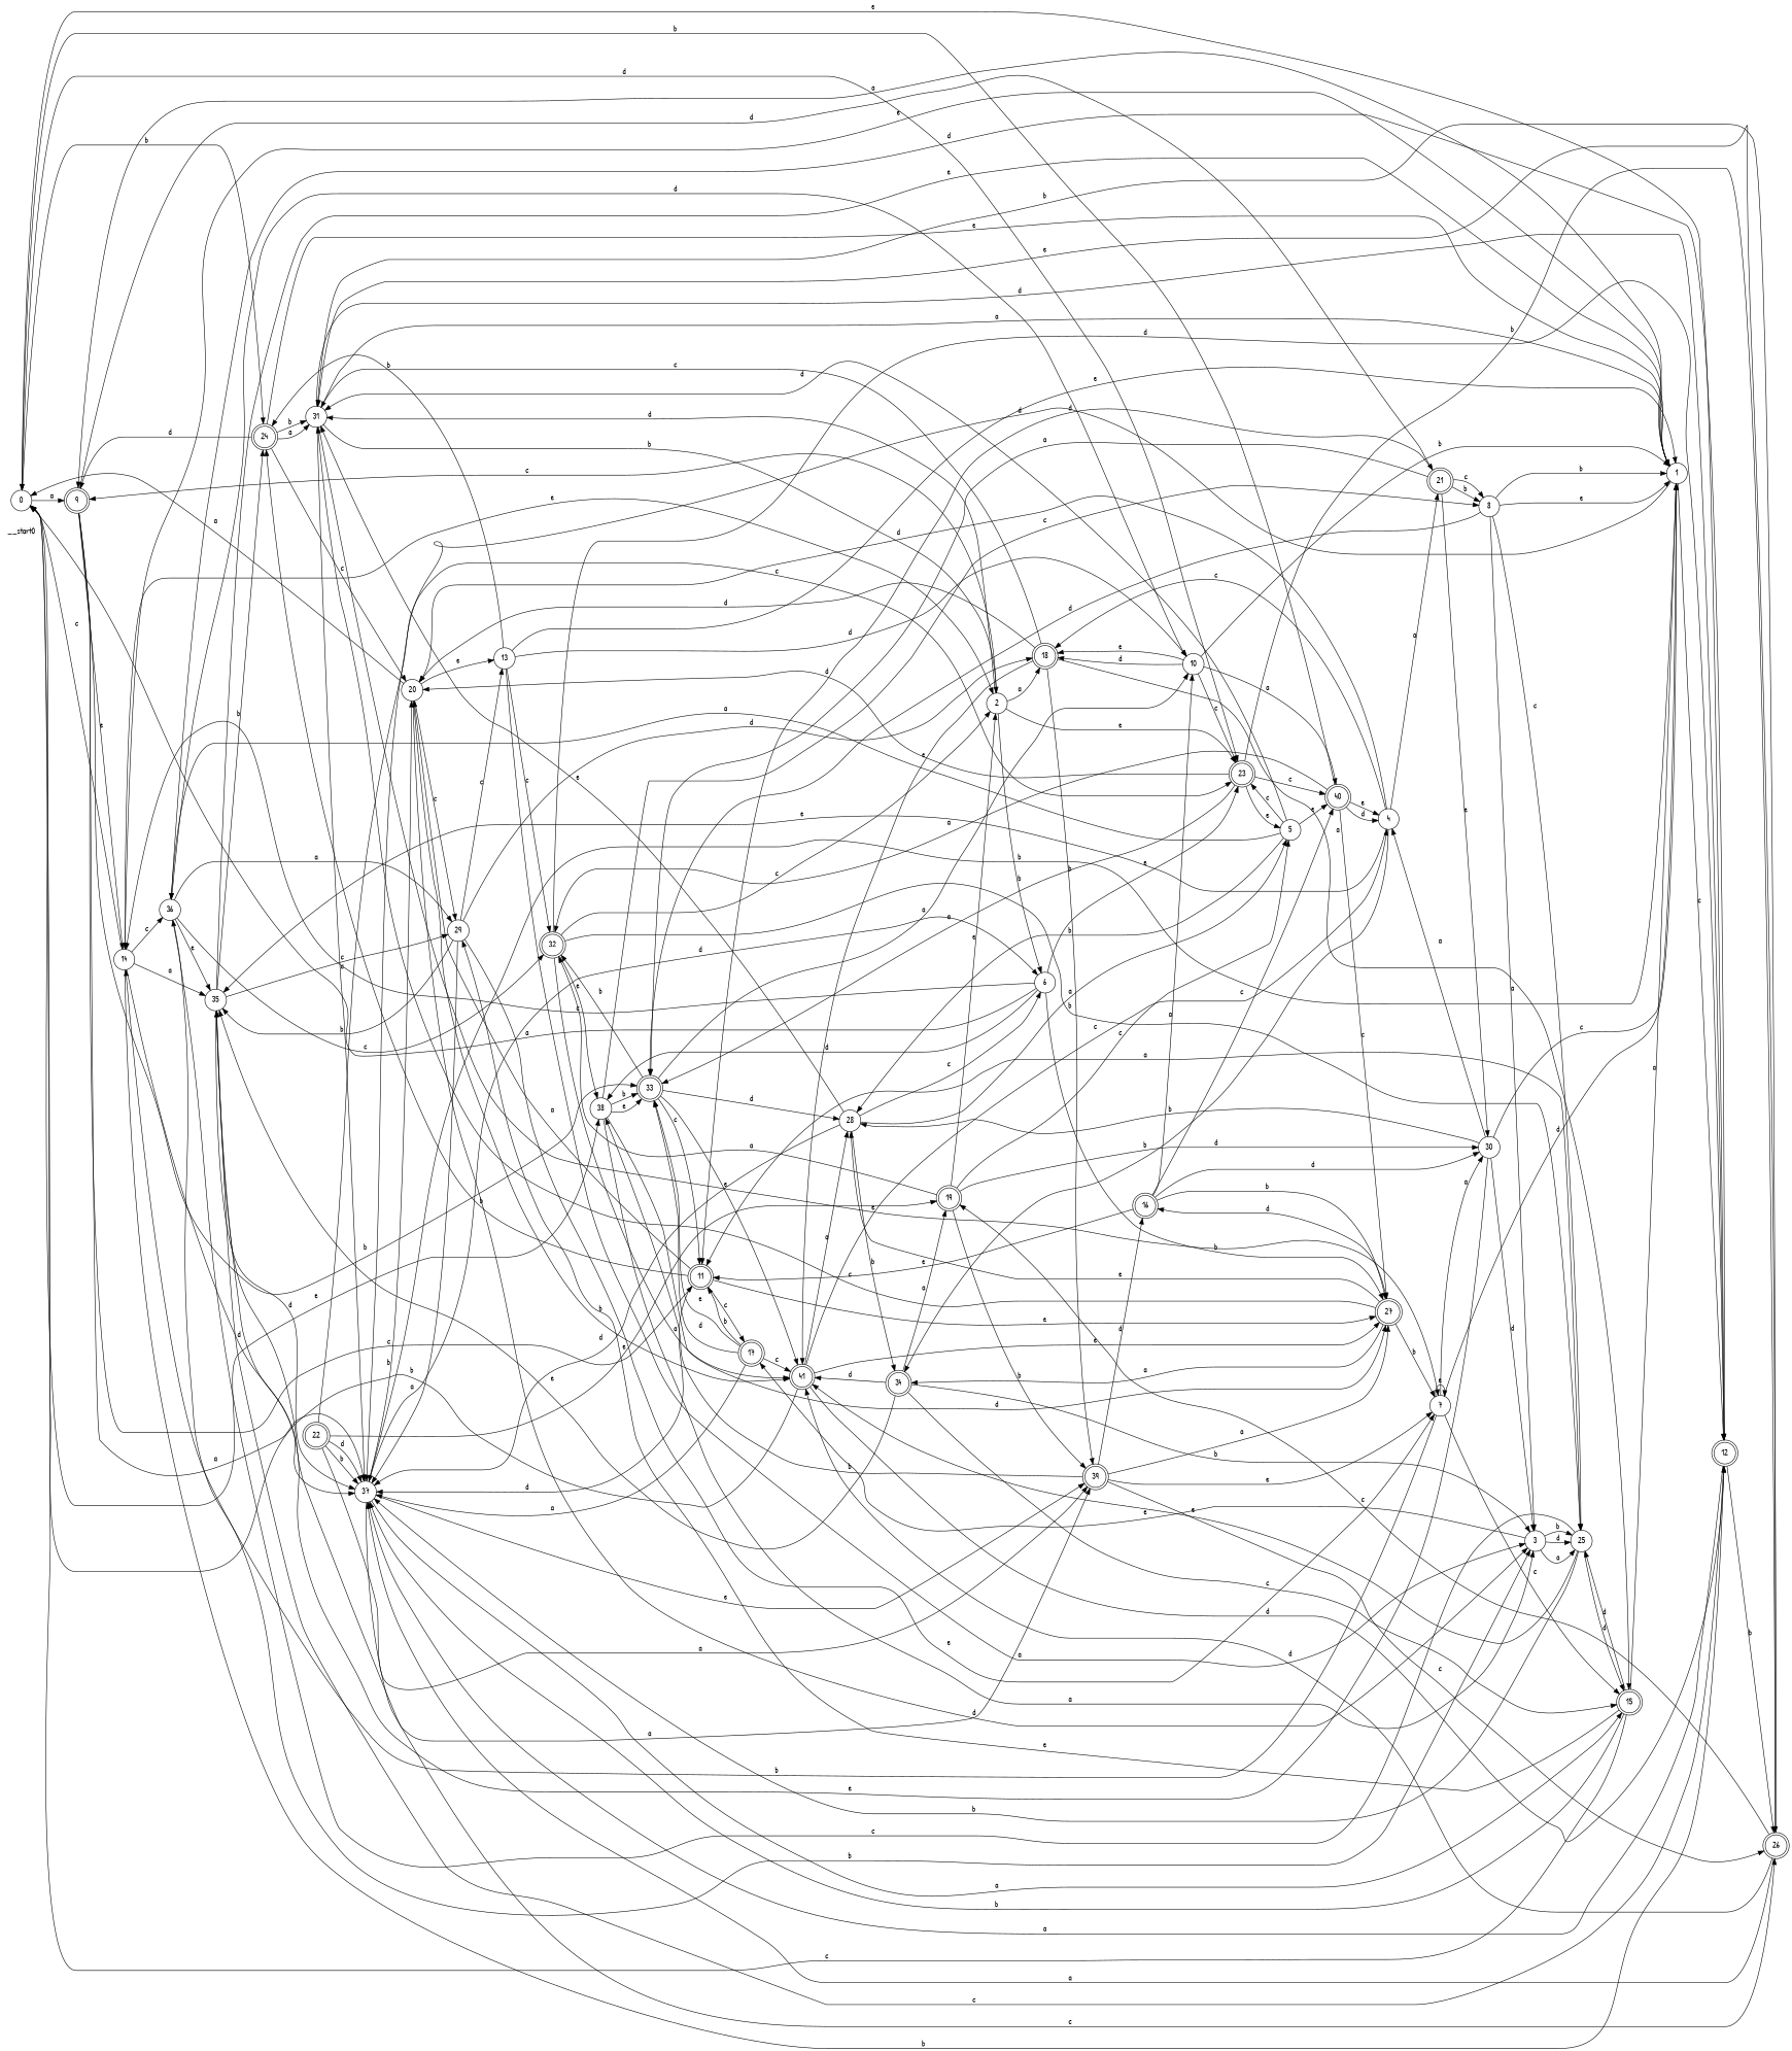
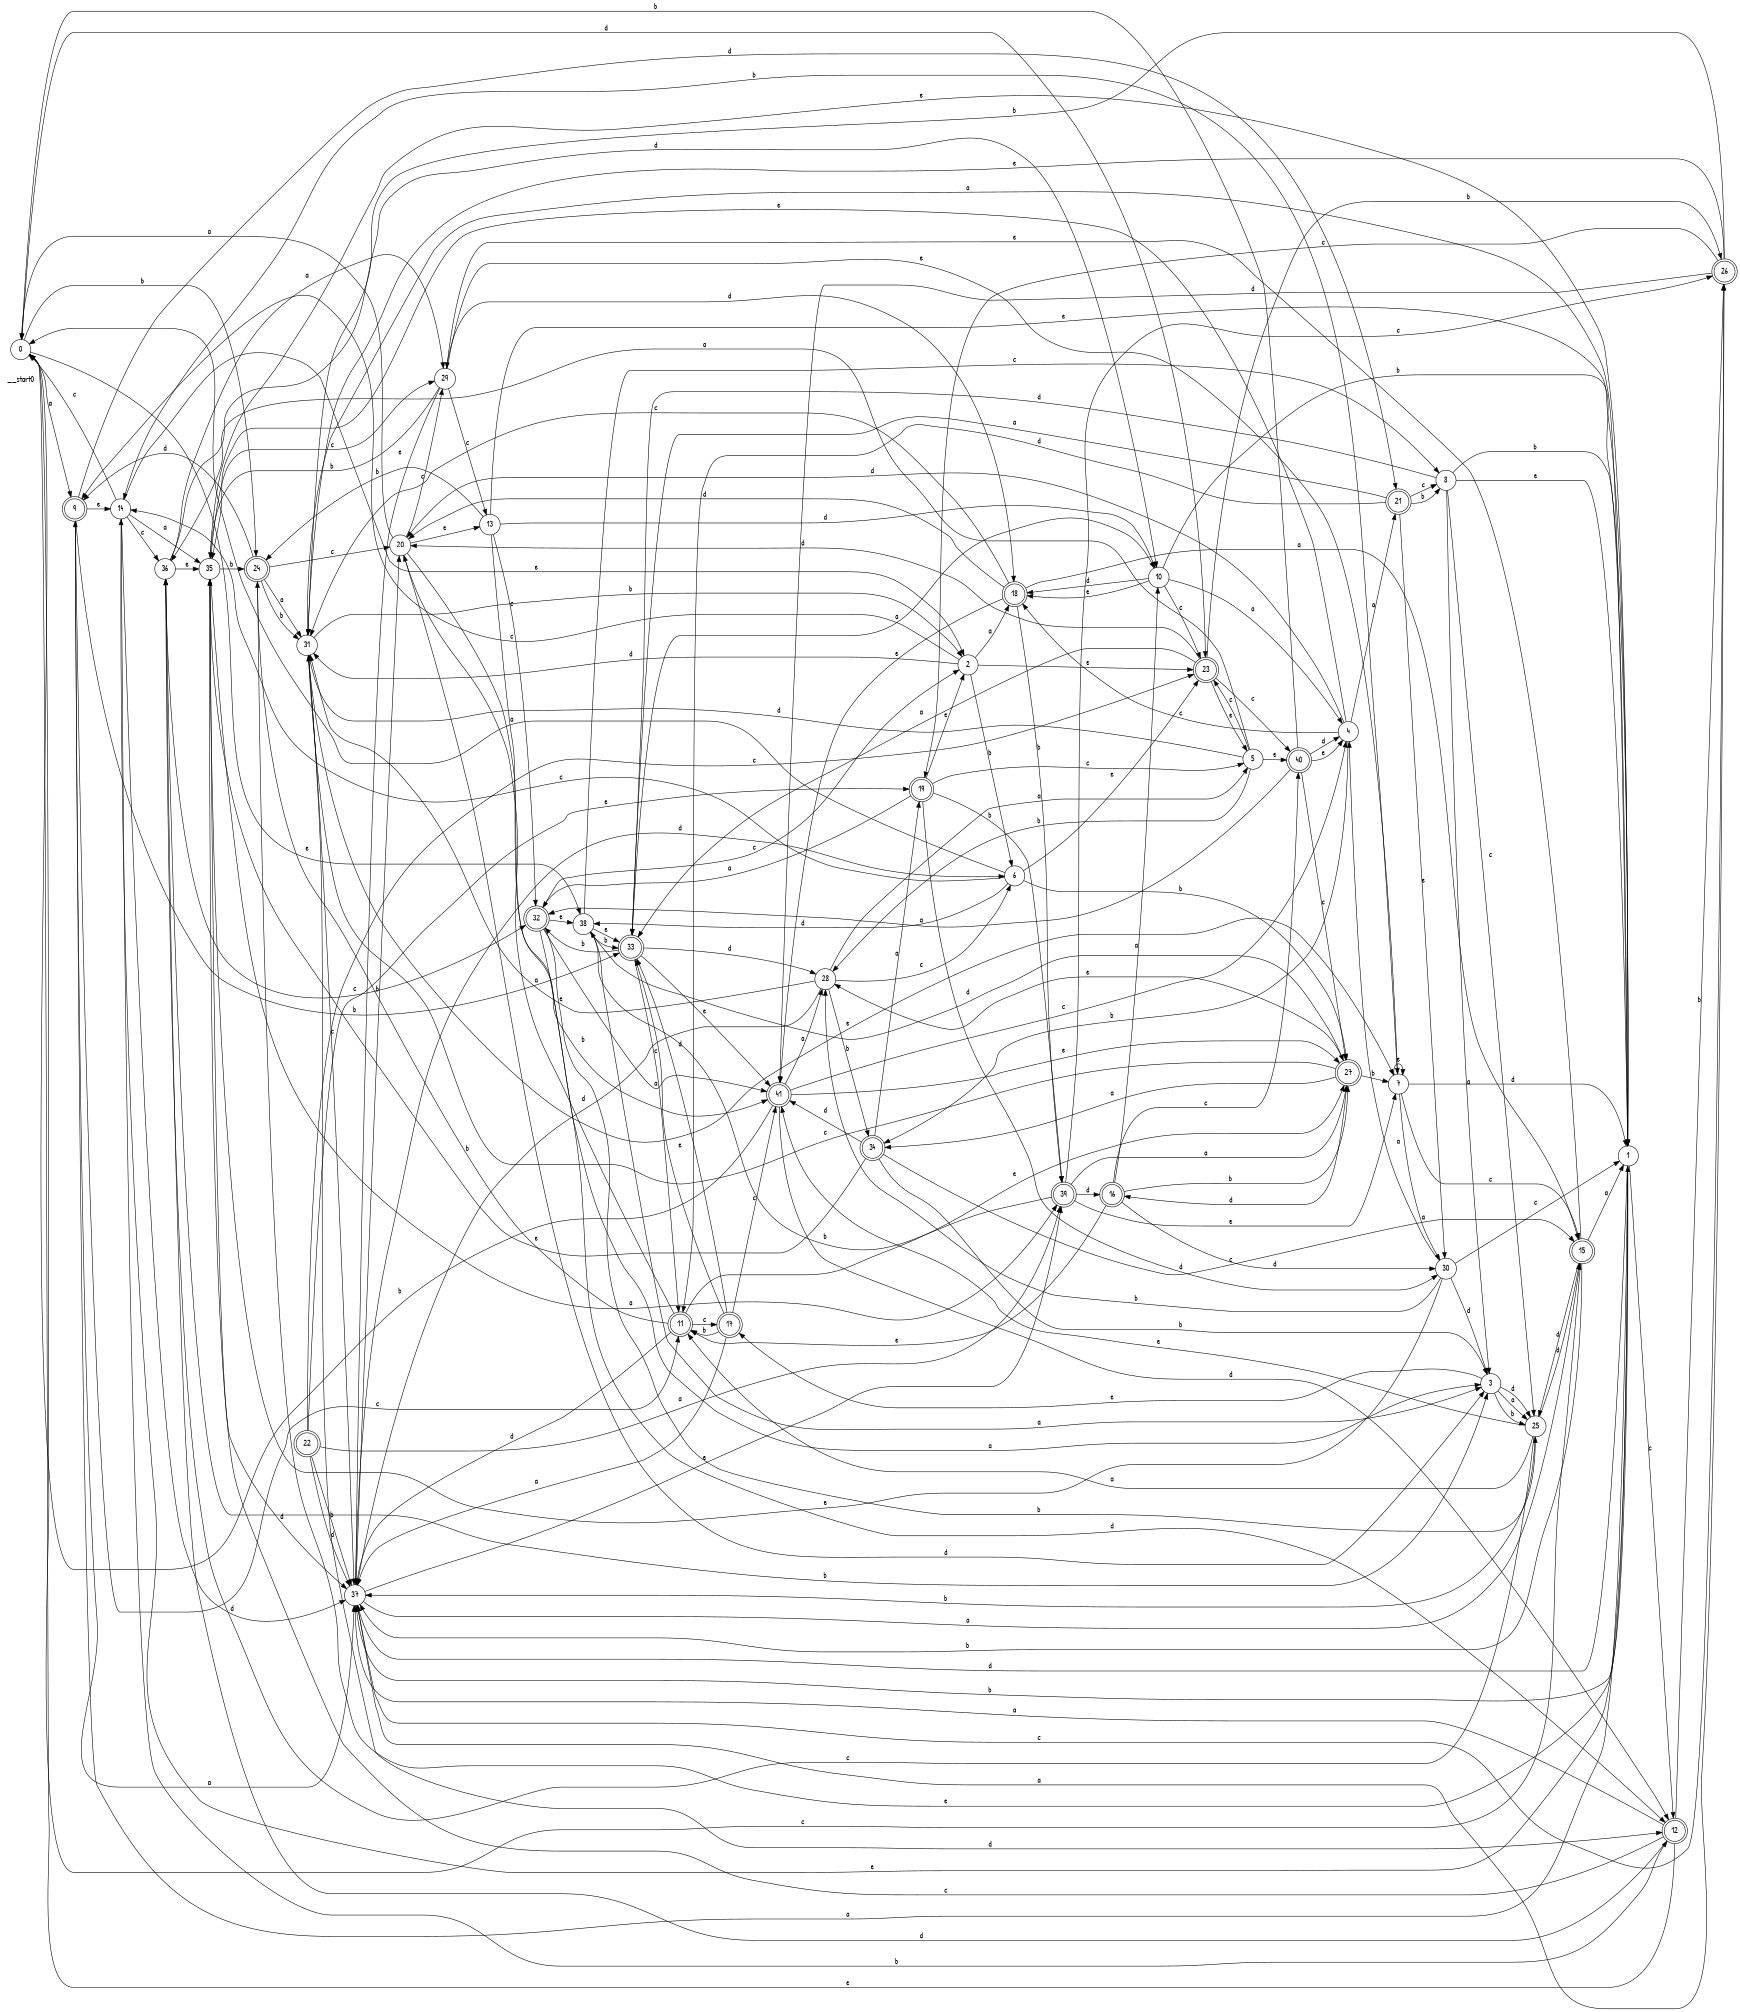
  digraph {
    fontname="Patrick Hand"
    rankdir=LR
    node [fontname="Patrick Hand" shape=circle color=black fillcolor=white style=filled]
    edge [fontname="Patrick Hand"]
    __start0 [shape=none color="" fillcolor="" style=""]
    n2 [label=0]
    n3 [label=9 shape=doublecircle style="rounded,filled"]
    n4 [label=23 shape=doublecircle style="rounded,filled"]
    n5 [label=24 shape=doublecircle style="rounded,filled"]
    n6 [label=38]
    n7 [label=14]
    n8 [label=37]
    n9 [label=21 shape=doublecircle style="rounded,filled"]
    n10 [label=33 shape=doublecircle style="rounded,filled"]
    n11 [label=11 shape=doublecircle style="rounded,filled"]
    n12 [label=12 shape=doublecircle style="rounded,filled"]
    n13 [label=2]
    n14 [label=35]
    n15 [label=36]
    n16 [label=20]
    n17 [label=5]
    n18 [label=40 shape=doublecircle style="rounded,filled"]
    n19 [label=26 shape=doublecircle style="rounded,filled"]
    n20 [label=1]
    n21 [label=31]
    n22 [label=3]
    n23 [label=27 shape=doublecircle style="rounded,filled"]
    n24 [label=8]
    n25 [label=6]
    n26 [label=15 shape=doublecircle style="rounded,filled"]
    n27 [label=39 shape=doublecircle style="rounded,filled"]
    n28 [label=18 shape=doublecircle style="rounded,filled"]
    n29 [label=41 shape=doublecircle style="rounded,filled"]
    n30 [label=7]
    n31 [label=17 shape=doublecircle style="rounded,filled"]
    n32 [label=25]
    n33 [label=4]
    n34 [label=34 shape=doublecircle style="rounded,filled"]
    n35 [label=13]
    n36 [label=29]
    n37 [label=30]
    n38 [label=19 shape=doublecircle style="rounded,filled"]
    n39 [label=28]
    n40 [label=10]
    n41 [label=32 shape=doublecircle style="rounded,filled"]
    n42 [label=16 shape=doublecircle style="rounded,filled"]
    n43 [label=22 shape=doublecircle style="rounded,filled"]
    n2 -> n3 [label=a]
    n2 -> n4 [label=d]
    n2 -> n5 [label=b]
    n2 -> n6 [label=e]
    n3 -> n7 [label=e]
    n3 -> n8 [label=a]
    n3 -> n9 [label=d]
    n3 -> n10 [label=b]
    n3 -> n11 [label=c]
    n4 -> n10 [label=a]
    n4 -> n16 [label=d]
    n4 -> n17 [label=e]
    n4 -> n18 [label=c]
    n4 -> n19 [label=b]
    n5 -> n3 [label=d]
    n5 -> n16 [label=c]
    n5 -> n20 [label=e]
    n5 -> n21 [label=a]
    n5 -> n21 [label=b]
    n6 -> n10 [label=b]
    n6 -> n10 [label=e]
    n6 -> n22 [label=a]
    n6 -> n23 [label=d]
    n6 -> n24 [label=c]
    n7 -> n2 [label=c]
    n7 -> n8 [label=d]
    n7 -> n12 [label=b]
    n7 -> n13 [label=e]
    n7 -> n14 [label=a]
    n7 -> n15 [label=c]
    n8 -> n16 [label=b]
    n8 -> n19 [label=c]
    n8 -> n25 [label=d]
    n8 -> n26 [label=a]
    n8 -> n27 [label=e]
    n9 -> n10 [label=a]
    n9 -> n11 [label=d]
    n9 -> n24 [label=b]
    n9 -> n24 [label=c]
    n9 -> n37 [label=e]
    n10 -> n11 [label=c]
    n10 -> n29 [label=e]
    n10 -> n39 [label=d]
    n10 -> n40 [label=a]
    n10 -> n41 [label=b]
    n11 -> n5 [label=b]
    n11 -> n8 [label=d]
    n11 -> n16 [label=a]
    n11 -> n23 [label=e]
    n11 -> n31 [label=c]
    n12 -> n2 [label=e]
    n12 -> n8 [label=a]
    n12 -> n14 [label=c]
    n12 -> n15 [label=d]
    n12 -> n19 [label=b]
    n13 -> n3 [label=c]
    n13 -> n4 [label=e]
    n13 -> n21 [label=d]
    n13 -> n25 [label=b]
    n13 -> n28 [label=a]
    n14 -> n5 [label=b]
    n14 -> n8 [label=d]
    n14 -> n20 [label=e]
    n14 -> n27 [label=a]
    n14 -> n36 [label=c]
    n15 -> n14 [label=e]
    n15 -> n22 [label=b]
    n15 -> n36 [label=a]
    n15 -> n40 [label=d]
    n15 -> n41 [label=c]
    n16 -> n2 [label=a]
    n16 -> n22 [label=d]
    n16 -> n29 [label=b]
    n16 -> n35 [label=e]
    n16 -> n36 [label=c]
    n17 -> n4 [label=c]
    n17 -> n15 [label=a]
    n17 -> n18 [label=e]
    n17 -> n21 [label=d]
    n17 -> n39 [label=b]
    n18 -> n2 [label=b]
    n18 -> n23 [label=c]
    n18 -> n33 [label=d]
    n18 -> n33 [label=e]
    n18 -> n41 [label=a]
    n19 -> n8 [label=a]
    n19 -> n21 [label=b]
    n19 -> n21 [label=e]
    n19 -> n29 [label=d]
    n19 -> n38 [label=c]
    n20 -> n3 [label=a]
    n20 -> n7 [label=e]
    n20 -> n8 [label=b]
    n20 -> n8 [label=d]
    n20 -> n12 [label=c]
    n21 -> n8 [label=c]
    n21 -> n12 [label=d]
    n21 -> n13 [label=b]
    n21 -> n20 [label=a]
    n21 -> n30 [label=e]
    n22 -> n31 [label=e]
    n22 -> n32 [label=a]
    n22 -> n32 [label=b]
    n22 -> n32 [label=d]
    n23 -> n21 [label=c]
    n23 -> n30 [label=b]
    n23 -> n34 [label=a]
    n23 -> n39 [label=e]
    n23 -> n42 [label=d]
    n24 -> n10 [label=d]
    n24 -> n20 [label=b]
    n24 -> n20 [label=e]
    n24 -> n22 [label=a]
    n24 -> n32 [label=c]
    n25 -> n2 [label=a]
    n25 -> n4 [label=e]
    n25 -> n6 [label=d]
    n25 -> n7 [label=c]
    n25 -> n23 [label=b]
    n26 -> n2 [label=c]
    n26 -> n8 [label=b]
    n26 -> n20 [label=a]
    n26 -> n32 [label=d]
    n26 -> n36 [label=e]
    n27 -> n6 [label=b]
    n27 -> n19 [label=c]
    n27 -> n23 [label=a]
    n27 -> n30 [label=e]
    n27 -> n42 [label=d]
    n28 -> n16 [label=d]
    n28 -> n21 [label=c]
    n28 -> n26 [label=a]
    n28 -> n27 [label=b]
    n28 -> n29 [label=e]
    n29 -> n2 [label=b]
    n29 -> n12 [label=d]
    n29 -> n23 [label=e]
    n29 -> n33 [label=c]
    n29 -> n39 [label=a]
    n30 -> n7 [label=b]
    n30 -> n20 [label=d]
    n30 -> n26 [label=c]
    n30 -> n30 [label=e]
    n30 -> n37 [label=a]
    n31 -> n8 [label=a]
    n31 -> n10 [label=d]
    n31 -> n10 [label=e]
    n31 -> n11 [label=b]
    n31 -> n29 [label=c]
    n32 -> n8 [label=b]
    n32 -> n11 [label=a]
    n32 -> n15 [label=c]
    n32 -> n26 [label=d]
    n32 -> n29 [label=e]
    n33 -> n9 [label=a]
    n33 -> n14 [label=e]
    n33 -> n16 [label=d]
    n33 -> n28 [label=c]
    n33 -> n34 [label=b]
    n34 -> n14 [label=e]
    n34 -> n22 [label=b]
    n34 -> n26 [label=c]
    n34 -> n29 [label=d]
    n34 -> n38 [label=a]
    n35 -> n5 [label=b]
    n35 -> n20 [label=e]
    n35 -> n22 [label=a]
    n35 -> n40 [label=d]
    n35 -> n41 [label=c]
-   n36 -> n8 [label=a]
+   n36 -> n8 [label=e]
    n36 -> n14 [label=b]
    n36 -> n28 [label=d]
    n36 -> n30 [label=e]
    n36 -> n35 [label=c]
    n37 -> n14 [label=e]
    n37 -> n20 [label=c]
    n37 -> n22 [label=d]
    n37 -> n33 [label=a]
    n37 -> n39 [label=b]
    n38 -> n13 [label=e]
    n38 -> n17 [label=c]
    n38 -> n27 [label=b]
    n38 -> n37 [label=d]
    n38 -> n41 [label=a]
    n39 -> n8 [label=d]
    n39 -> n17 [label=a]
    n39 -> n21 [label=e]
    n39 -> n25 [label=c]
    n39 -> n34 [label=b]
    n40 -> n4 [label=c]
-   n40 -> n18 [label=a]
+   n40 -> n33 [label=a]
    n40 -> n20 [label=b]
    n40 -> n28 [label=d]
    n40 -> n28 [label=e]
    n41 -> n6 [label=e]
    n41 -> n12 [label=d]
    n41 -> n13 [label=c]
    n41 -> n29 [label=a]
    n41 -> n32 [label=b]
    n42 -> n11 [label=e]
    n42 -> n18 [label=c]
    n42 -> n23 [label=b]
    n42 -> n37 [label=d]
    n42 -> n40 [label=a]
    n43 -> n4 [label=c]
    n43 -> n8 [label=b]
    n43 -> n8 [label=d]
    n43 -> n27 [label=a]
    n43 -> n38 [label=e]
  }
